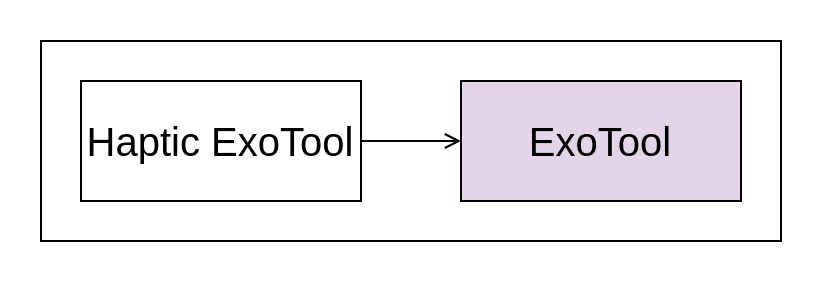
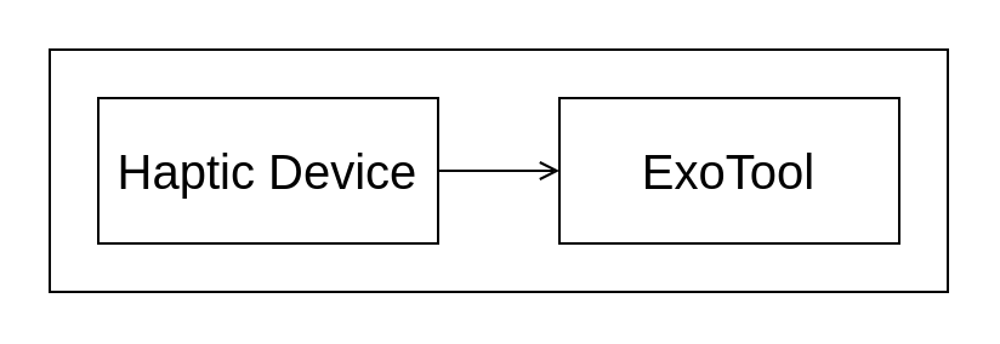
  <mxCell id="0" />
  <mxCell id="1" parent="0" />
  <mxCell id="2" value="" style="rounded=0;whiteSpace=wrap;html=1;" vertex="1" parent="1"><mxGeometry x="20" y="20" width="370" height="100" as="geometry" /></mxCell>
- <mxCell id="3" value="Haptic ExoTool" style="rounded=0;whiteSpace=wrap;html=1;fontSize=20;" parent="1" vertex="1"><mxGeometry x="40" y="40" width="140" height="60" as="geometry" /></mxCell>
- <mxCell id="4" value="ExoTool" style="rounded=0;whiteSpace=wrap;html=1;fontSize=20;fillColor=#e1d5e7;" vertex="1" parent="1"><mxGeometry x="230" y="40" width="140" height="60" as="geometry" /></mxCell>
+ <mxCell id="3" value="Haptic Device" style="rounded=0;whiteSpace=wrap;html=1;fontSize=20;" parent="1" vertex="1"><mxGeometry x="40" y="40" width="140" height="60" as="geometry" /></mxCell>
+ <mxCell id="4" value="ExoTool" style="rounded=0;whiteSpace=wrap;html=1;fontSize=20;" vertex="1" parent="1"><mxGeometry x="230" y="40" width="140" height="60" as="geometry" /></mxCell>
  <mxCell id="5" value="" style="endArrow=open;html=1;rounded=0;exitX=1;exitY=0.5;exitDx=0;exitDy=0;entryX=0;entryY=0.5;entryDx=0;entryDy=0;" edge="1" parent="1" source="3" target="4"><mxGeometry width="50" height="50" relative="1" as="geometry"><mxPoint x="340" y="260" as="sourcePoint" /><mxPoint x="390" y="210" as="targetPoint" /></mxGeometry></mxCell>
